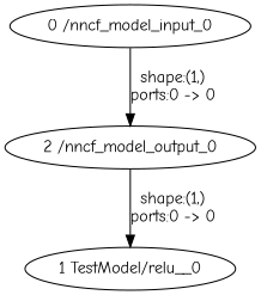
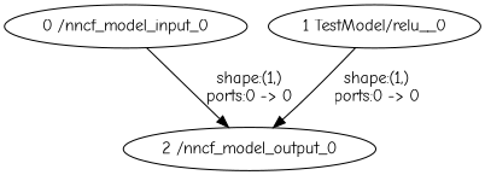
  strict digraph {
    fontname="Comic Neue"
    node [fontname="Comic Neue"]
    edge [fontname="Comic Neue" style=solid]
    "0 /nncf_model_input_0" [type=nncf_model_input]
    "2 /nncf_model_output_0" [type=nncf_model_output]
    "1 TestModel/relu__0" [type=relu_]
    "0 /nncf_model_input_0" -> "2 /nncf_model_output_0" [label="shape:(1,)\nports:0 -> 0"]
-   "2 /nncf_model_output_0" -> "1 TestModel/relu__0" [label="shape:(1,)\nports:0 -> 0"]
+   "1 TestModel/relu__0" -> "2 /nncf_model_output_0" [label="shape:(1,)\nports:0 -> 0"]
  }
